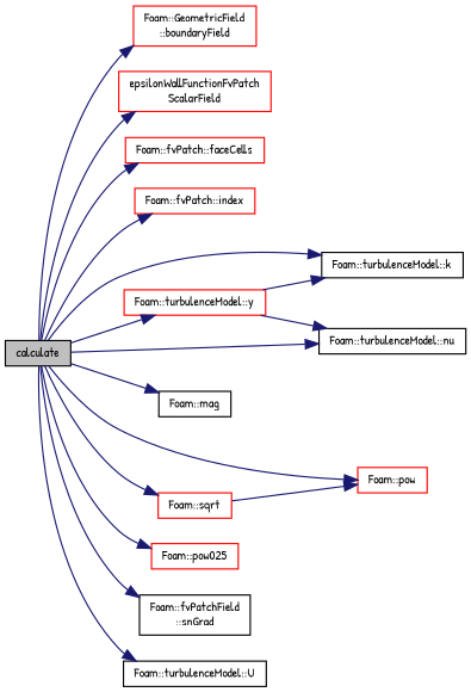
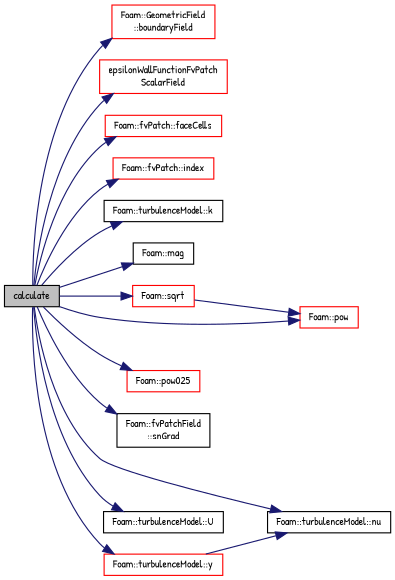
  digraph {
    fontname="Patrick Hand"
    rankdir=LR
    node [color=red fontname="Patrick Hand" fontsize=10 shape=record]
    edge [color=midnightblue fontname="Patrick Hand" fontsize=10 labelfontname=Helvetica labelfontsize=10 style=solid]
    n1 [color=black fillcolor=grey75 fontcolor=black height=0.2 label=calculate style=filled width=0.4]
    n2 [height=0.2 label="Foam::GeometricField\l::boundaryField" width=0.4]
    n3 [height=0.2 label="epsilonWallFunctionFvPatch\lScalarField" width=0.4]
    n4 [height=0.2 label="Foam::fvPatch::faceCells" width=0.4]
    n5 [height=0.2 label="Foam::fvPatch::index" width=0.4]
    n6 [color=black height=0.2 label="Foam::turbulenceModel::k" width=0.4]
    n7 [color=black height=0.2 label="Foam::mag" width=0.4]
    n8 [color=black height=0.2 label="Foam::turbulenceModel::nu" width=0.4]
    n9 [height=0.2 label="Foam::pow" width=0.4]
    n10 [height=0.2 label="Foam::pow025" width=0.4]
    n11 [color=black height=0.2 label="Foam::fvPatchField\l::snGrad" width=0.4]
    n12 [height=0.2 label="Foam::sqrt" width=0.4]
    n13 [color=black height=0.2 label="Foam::turbulenceModel::U" width=0.4]
    n14 [height=0.2 label="Foam::turbulenceModel::y" width=0.4]
    n1 -> n2
    n1 -> n3
    n1 -> n4
    n1 -> n5
    n1 -> n6
    n1 -> n7
    n1 -> n8
    n1 -> n9
    n1 -> n10
    n1 -> n11
    n1 -> n12
    n1 -> n13
    n1 -> n14
    n12 -> n9
-   n14 -> n6
    n14 -> n8
  }
